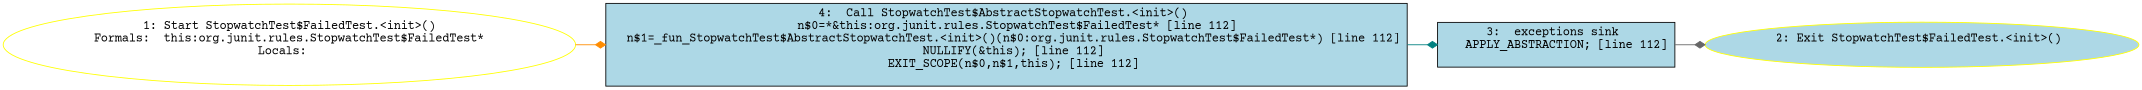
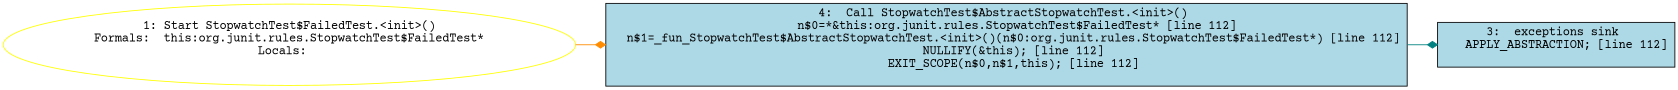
  digraph {
    fontname="Courier Prime"
    rankdir=LR
    node [fillcolor=lightblue fontname="Courier Prime" style=filled]
    edge [arrowhead=diamond fontname="Courier Prime"]
    n1 [color=yellow fillcolor=white label="1: Start StopwatchTest$FailedTest.<init>()\nFormals:  this:org.junit.rules.StopwatchTest$FailedTest*\nLocals:  \n  "]
    n2 [label="4:  Call StopwatchTest$AbstractStopwatchTest.<init>() \n   n$0=*&this:org.junit.rules.StopwatchTest$FailedTest* [line 112]\n  n$1=_fun_StopwatchTest$AbstractStopwatchTest.<init>()(n$0:org.junit.rules.StopwatchTest$FailedTest*) [line 112]\n  NULLIFY(&this); [line 112]\n  EXIT_SCOPE(n$0,n$1,this); [line 112]\n " shape=box]
    n3 [label="3:  exceptions sink \n   APPLY_ABSTRACTION; [line 112]\n " shape=box]
-   n4 [color=yellow label="2: Exit StopwatchTest$FailedTest.<init>() \n  "]
    n1 -> n2 [color=darkorange]
    n2 -> n3 [color=teal]
-   n3 -> n4 [color=gray40]
  }
